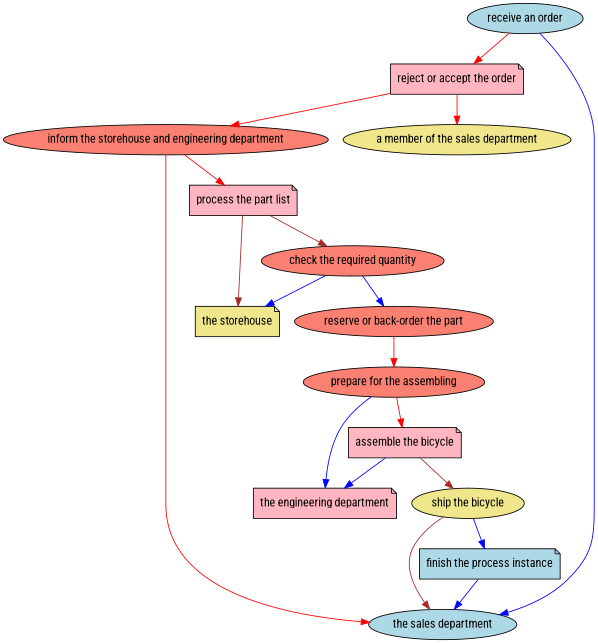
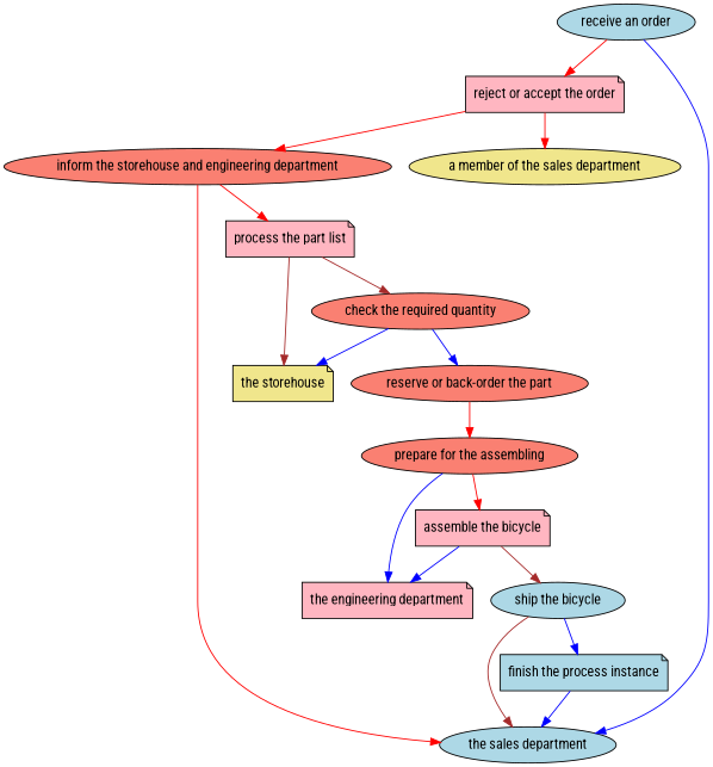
  strict digraph {
    fontname="Roboto Condensed"
    node [fillcolor=lightpink fontname="Roboto Condensed" shape=ellipse style=filled]
    edge [attrs="{'type': 'flow', 'label': 'flow'}" color=red fontname="Roboto Condensed"]
    "receive an order" [attrs="{'type': 'Activity', 'label': 'receive an order'}" fillcolor=lightblue]
    "reject or accept the order" [attrs="{'type': 'Activity', 'label': 'reject or accept the order'}" shape=note]
    "the sales department" [attrs="{'type': 'Actor', 'label': 'the sales department'}" fillcolor=lightblue]
    "inform the storehouse and engineering department" [attrs="{'type': 'Activity', 'label': 'inform the storehouse and engineering department'}" fillcolor=salmon]
    "a member of the sales department" [attrs="{'type': 'Actor', 'label': 'a member of the sales department'}" fillcolor=khaki]
    "process the part list" [attrs="{'type': 'Activity', 'label': 'process the part list'}" shape=note]
    "check the required quantity" [attrs="{'type': 'Activity', 'label': 'check the required quantity'}" fillcolor=salmon]
    "the storehouse" [attrs="{'type': 'Actor', 'label': 'the storehouse'}" fillcolor=khaki shape=note]
    "reserve or back-order the part" [attrs="{'type': 'Activity', 'label': 'reserve or back-order the part'}" fillcolor=salmon]
    "prepare for the assembling" [attrs="{'type': 'Activity', 'label': 'prepare for the assembling'}" fillcolor=salmon]
    "assemble the bicycle" [attrs="{'type': 'Activity', 'label': 'assemble the bicycle'}" shape=note]
    "the engineering department" [attrs="{'type': 'Actor', 'label': 'the engineering department'}" shape=note]
-   "ship the bicycle" [attrs="{'type': 'Activity', 'label': 'ship the bicycle'}" fillcolor=khaki]
+   "ship the bicycle" [attrs="{'type': 'Activity', 'label': 'ship the bicycle'}" fillcolor=lightblue]
    "finish the process instance" [attrs="{'type': 'Activity', 'label': 'finish the process instance'}" fillcolor=lightblue shape=note]
    "receive an order" -> "reject or accept the order"
    "receive an order" -> "the sales department" [attrs="{'type': 'actor performer', 'label': 'actor performer'}" color=blue]
    "reject or accept the order" -> "inform the storehouse and engineering department"
    "reject or accept the order" -> "a member of the sales department" [attrs="{'type': 'actor performer', 'label': 'actor performer'}"]
    "inform the storehouse and engineering department" -> "the sales department" [attrs="{'type': 'actor performer', 'label': 'actor performer'}"]
    "inform the storehouse and engineering department" -> "process the part list"
    "process the part list" -> "check the required quantity" [color=brown]
    "process the part list" -> "the storehouse" [attrs="{'type': 'actor performer', 'label': 'actor performer'}" color=brown]
    "check the required quantity" -> "the storehouse" [attrs="{'type': 'actor performer', 'label': 'actor performer'}" color=blue]
    "check the required quantity" -> "reserve or back-order the part" [color=blue]
    "reserve or back-order the part" -> "prepare for the assembling"
    "prepare for the assembling" -> "assemble the bicycle"
    "prepare for the assembling" -> "the engineering department" [attrs="{'type': 'actor performer', 'label': 'actor performer'}" color=blue]
    "assemble the bicycle" -> "the engineering department" [attrs="{'type': 'actor performer', 'label': 'actor performer'}" color=blue]
    "assemble the bicycle" -> "ship the bicycle" [color=brown]
    "ship the bicycle" -> "the sales department" [attrs="{'type': 'actor performer', 'label': 'actor performer'}" color=brown]
    "ship the bicycle" -> "finish the process instance" [color=blue]
    "finish the process instance" -> "the sales department" [attrs="{'type': 'actor performer', 'label': 'actor performer'}" color=blue]
  }
